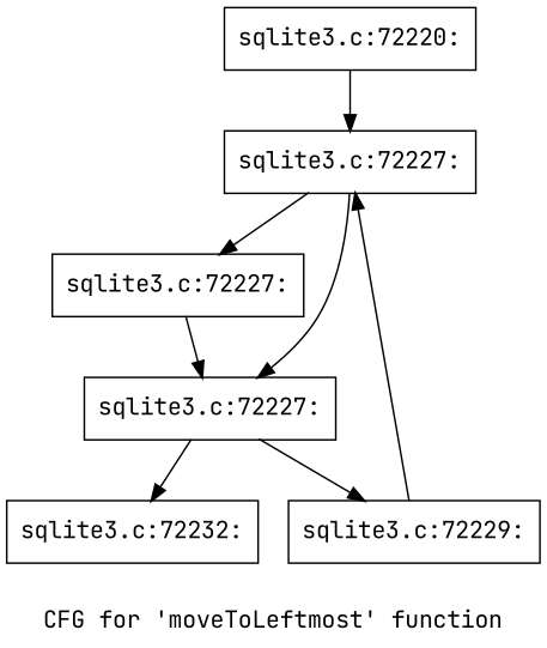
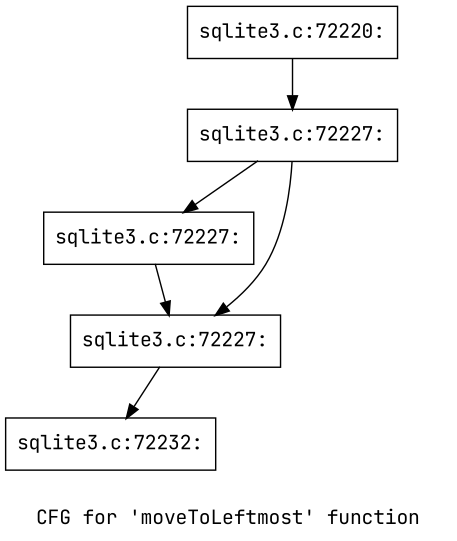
  digraph {
    label="CFG for 'moveToLeftmost' function"
    fontname="JetBrains Mono"
    node [shape=record fontname="JetBrains Mono"]
    edge [fontname="JetBrains Mono"]
    n1 [label="{sqlite3.c:72220:}"]
    n2 [label="{sqlite3.c:72227:}"]
    n3 [label="{sqlite3.c:72227:}"]
    n4 [label="{sqlite3.c:72227:}"]
-   n5 [label="{sqlite3.c:72229:}"]
    n6 [label="{sqlite3.c:72232:}"]
    n1 -> n2
    n2 -> n3
    n2 -> n4
    n3 -> n4
-   n4 -> n5
    n4 -> n6
-   n5 -> n2
  }
